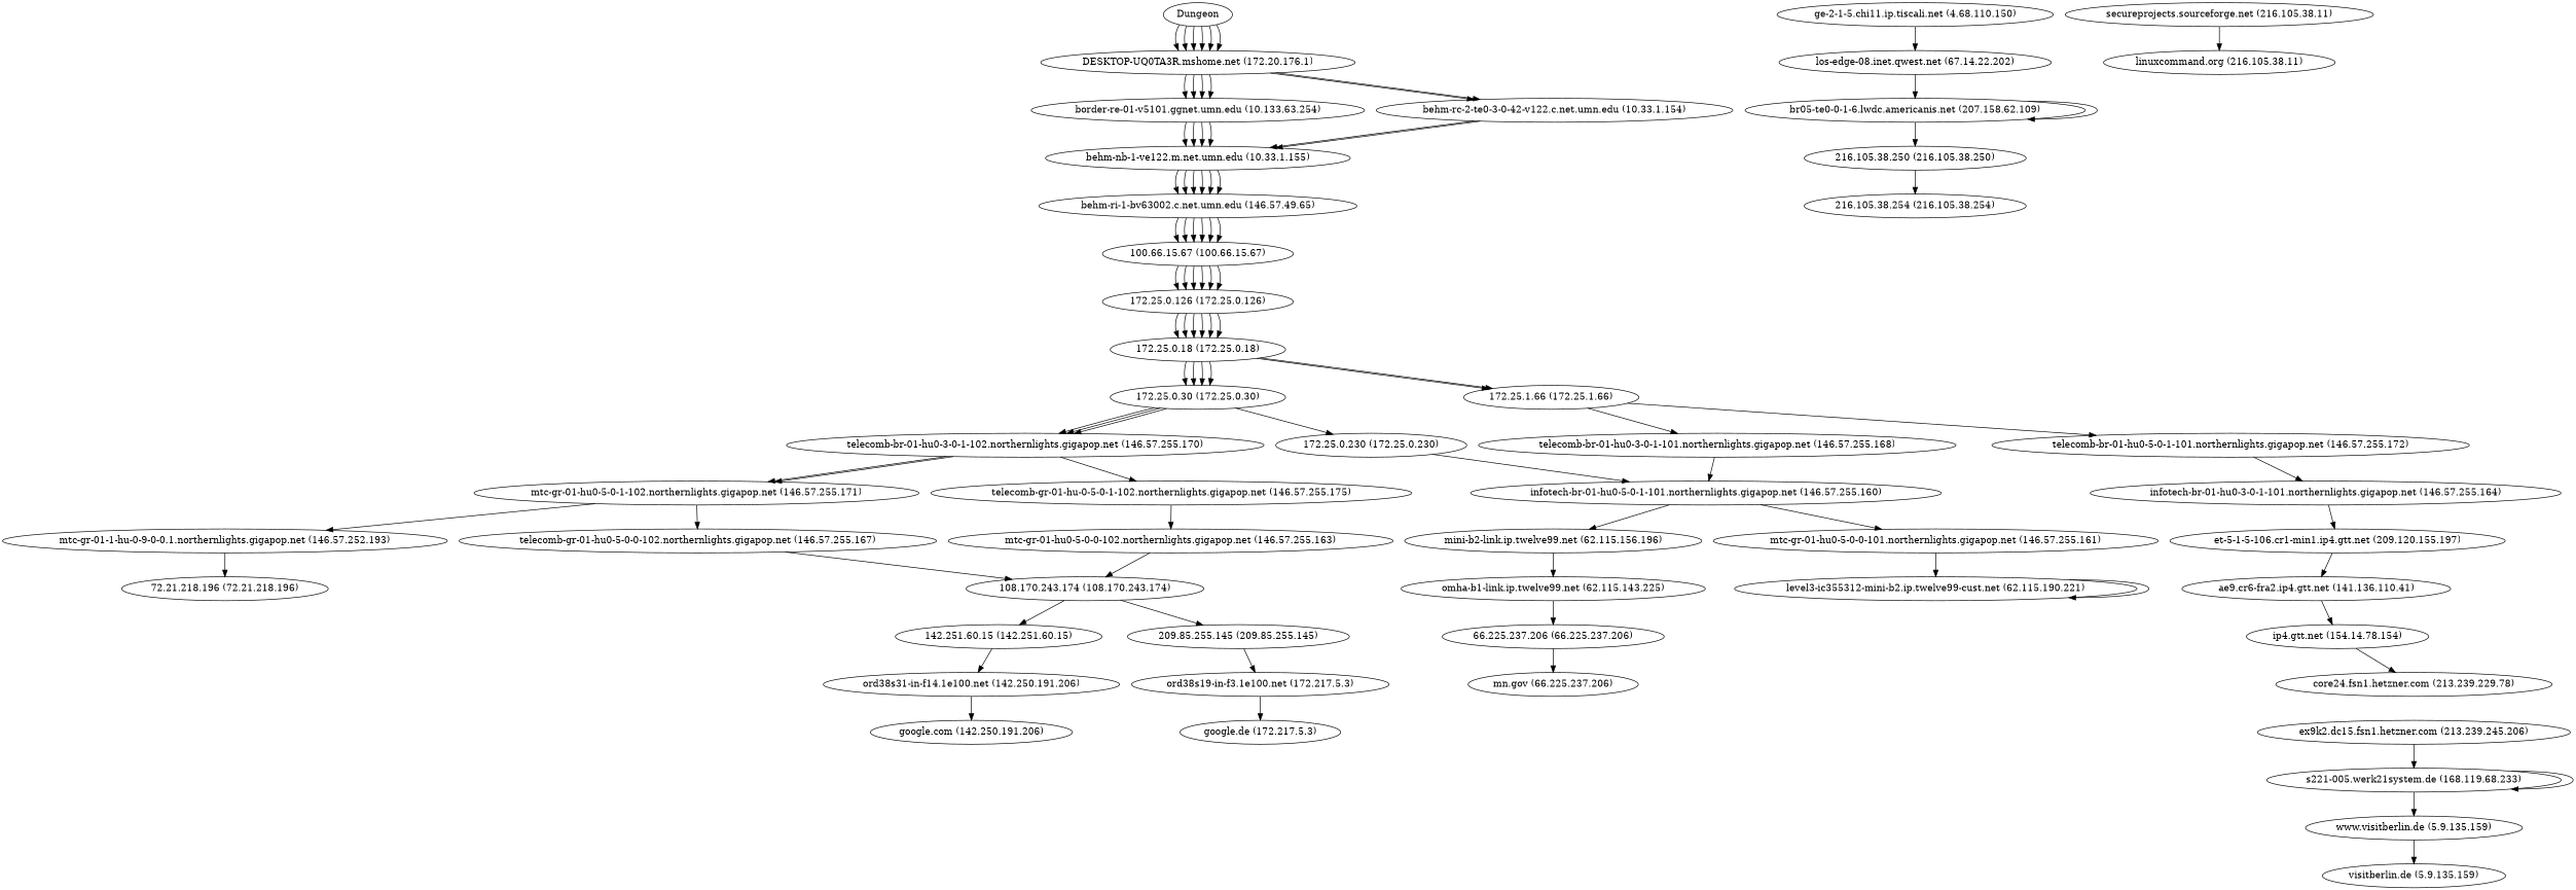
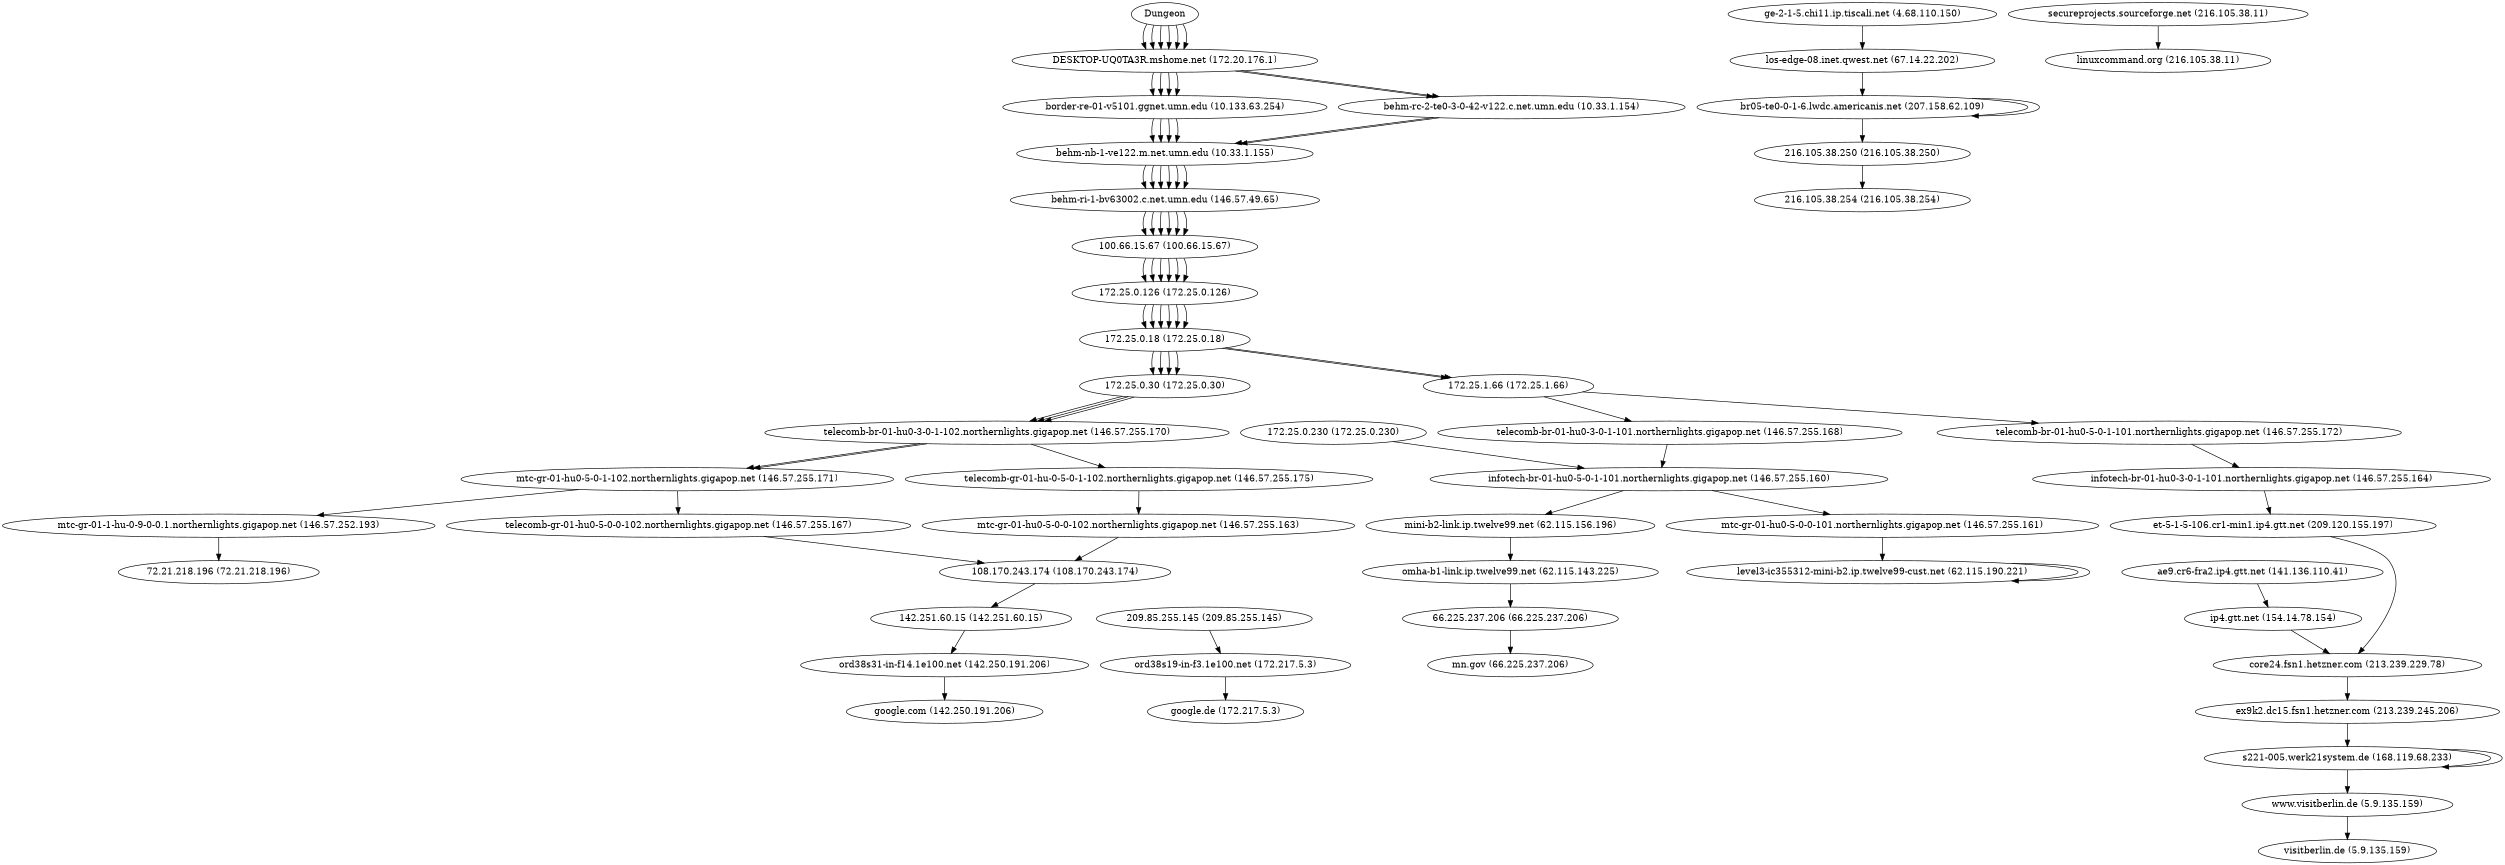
  digraph {
    Dungeon
    "DESKTOP-UQ0TA3R.mshome.net (172.20.176.1)"
    "border-re-01-v5101.ggnet.umn.edu (10.133.63.254)"
    "behm-rc-2-te0-3-0-42-v122.c.net.umn.edu (10.33.1.154)"
    "behm-nb-1-ve122.m.net.umn.edu (10.33.1.155)"
    n6 [label="behm-ri-1-bv63002.c.net.umn.edu (146.57.49.65)"]
    "100.66.15.67 (100.66.15.67)"
    "172.25.0.126 (172.25.0.126)"
    "172.25.0.18 (172.25.0.18)"
    "172.25.0.30 (172.25.0.30)"
    "172.25.1.66 (172.25.1.66)"
    "telecomb-br-01-hu0-3-0-1-102.northernlights.gigapop.net (146.57.255.170)"
    "172.25.0.230 (172.25.0.230)"
    "telecomb-br-01-hu0-5-0-1-101.northernlights.gigapop.net (146.57.255.172)"
    "telecomb-br-01-hu0-3-0-1-101.northernlights.gigapop.net (146.57.255.168)"
    "mtc-gr-01-hu0-5-0-1-102.northernlights.gigapop.net (146.57.255.171)"
    "telecomb-gr-01-hu-0-5-0-1-102.northernlights.gigapop.net (146.57.255.175)"
    "infotech-br-01-hu0-5-0-1-101.northernlights.gigapop.net (146.57.255.160)"
    "mtc-gr-01-1-hu-0-9-0-0.1.northernlights.gigapop.net (146.57.252.193)"
    "telecomb-gr-01-hu0-5-0-0-102.northernlights.gigapop.net (146.57.255.167)"
    "mtc-gr-01-hu0-5-0-0-102.northernlights.gigapop.net (146.57.255.163)"
    "72.21.218.196 (72.21.218.196)"
    "108.170.243.174 (108.170.243.174)"
    "142.251.60.15 (142.251.60.15)"
    "209.85.255.145 (209.85.255.145)"
    "ord38s31-in-f14.1e100.net (142.250.191.206)"
    "ord38s19-in-f3.1e100.net (172.217.5.3)"
    "google.com (142.250.191.206)"
    "mini-b2-link.ip.twelve99.net (62.115.156.196)"
    "mtc-gr-01-hu0-5-0-0-101.northernlights.gigapop.net (146.57.255.161)"
    "omha-b1-link.ip.twelve99.net (62.115.143.225)"
    "level3-ic355312-mini-b2.ip.twelve99-cust.net (62.115.190.221)"
    "66.225.237.206 (66.225.237.206)"
    "mn.gov (66.225.237.206)"
    "google.de (172.217.5.3)"
    "infotech-br-01-hu0-3-0-1-101.northernlights.gigapop.net (146.57.255.164)"
    "et-5-1-5-106.cr1-min1.ip4.gtt.net (209.120.155.197)"
    "ae9.cr6-fra2.ip4.gtt.net (141.136.110.41)"
    "ip4.gtt.net (154.14.78.154)"
    "core24.fsn1.hetzner.com (213.239.229.78)"
    "ex9k2.dc15.fsn1.hetzner.com (213.239.245.206)"
    n42 [label="s221-005.werk21system.de (168.119.68.233)"]
    "www.visitberlin.de (5.9.135.159)"
    "visitberlin.de (5.9.135.159)"
    "ge-2-1-5.chi11.ip.tiscali.net (4.68.110.150)"
    "los-edge-08.inet.qwest.net (67.14.22.202)"
    "br05-te0-0-1-6.lwdc.americanis.net (207.158.62.109)"
    "216.105.38.250 (216.105.38.250)"
    "216.105.38.254 (216.105.38.254)"
    "secureprojects.sourceforge.net (216.105.38.11)"
    "linuxcommand.org (216.105.38.11)"
    Dungeon -> "DESKTOP-UQ0TA3R.mshome.net (172.20.176.1)"
    Dungeon -> "DESKTOP-UQ0TA3R.mshome.net (172.20.176.1)"
    Dungeon -> "DESKTOP-UQ0TA3R.mshome.net (172.20.176.1)"
    Dungeon -> "DESKTOP-UQ0TA3R.mshome.net (172.20.176.1)"
    Dungeon -> "DESKTOP-UQ0TA3R.mshome.net (172.20.176.1)"
    Dungeon -> "DESKTOP-UQ0TA3R.mshome.net (172.20.176.1)"
    "DESKTOP-UQ0TA3R.mshome.net (172.20.176.1)" -> "border-re-01-v5101.ggnet.umn.edu (10.133.63.254)"
    "DESKTOP-UQ0TA3R.mshome.net (172.20.176.1)" -> "border-re-01-v5101.ggnet.umn.edu (10.133.63.254)"
    "DESKTOP-UQ0TA3R.mshome.net (172.20.176.1)" -> "border-re-01-v5101.ggnet.umn.edu (10.133.63.254)"
    "DESKTOP-UQ0TA3R.mshome.net (172.20.176.1)" -> "border-re-01-v5101.ggnet.umn.edu (10.133.63.254)"
    "DESKTOP-UQ0TA3R.mshome.net (172.20.176.1)" -> "behm-rc-2-te0-3-0-42-v122.c.net.umn.edu (10.33.1.154)"
    "DESKTOP-UQ0TA3R.mshome.net (172.20.176.1)" -> "behm-rc-2-te0-3-0-42-v122.c.net.umn.edu (10.33.1.154)"
    "border-re-01-v5101.ggnet.umn.edu (10.133.63.254)" -> "behm-nb-1-ve122.m.net.umn.edu (10.33.1.155)"
    "border-re-01-v5101.ggnet.umn.edu (10.133.63.254)" -> "behm-nb-1-ve122.m.net.umn.edu (10.33.1.155)"
    "border-re-01-v5101.ggnet.umn.edu (10.133.63.254)" -> "behm-nb-1-ve122.m.net.umn.edu (10.33.1.155)"
    "border-re-01-v5101.ggnet.umn.edu (10.133.63.254)" -> "behm-nb-1-ve122.m.net.umn.edu (10.33.1.155)"
    "behm-rc-2-te0-3-0-42-v122.c.net.umn.edu (10.33.1.154)" -> "behm-nb-1-ve122.m.net.umn.edu (10.33.1.155)"
    "behm-rc-2-te0-3-0-42-v122.c.net.umn.edu (10.33.1.154)" -> "behm-nb-1-ve122.m.net.umn.edu (10.33.1.155)"
    "behm-nb-1-ve122.m.net.umn.edu (10.33.1.155)" -> n6
    "behm-nb-1-ve122.m.net.umn.edu (10.33.1.155)" -> n6
    "behm-nb-1-ve122.m.net.umn.edu (10.33.1.155)" -> n6
    "behm-nb-1-ve122.m.net.umn.edu (10.33.1.155)" -> n6
    "behm-nb-1-ve122.m.net.umn.edu (10.33.1.155)" -> n6
    "behm-nb-1-ve122.m.net.umn.edu (10.33.1.155)" -> n6
    n6 -> "100.66.15.67 (100.66.15.67)"
    n6 -> "100.66.15.67 (100.66.15.67)"
    n6 -> "100.66.15.67 (100.66.15.67)"
    n6 -> "100.66.15.67 (100.66.15.67)"
    n6 -> "100.66.15.67 (100.66.15.67)"
    n6 -> "100.66.15.67 (100.66.15.67)"
    "100.66.15.67 (100.66.15.67)" -> "172.25.0.126 (172.25.0.126)"
    "100.66.15.67 (100.66.15.67)" -> "172.25.0.126 (172.25.0.126)"
    "100.66.15.67 (100.66.15.67)" -> "172.25.0.126 (172.25.0.126)"
    "100.66.15.67 (100.66.15.67)" -> "172.25.0.126 (172.25.0.126)"
    "100.66.15.67 (100.66.15.67)" -> "172.25.0.126 (172.25.0.126)"
    "100.66.15.67 (100.66.15.67)" -> "172.25.0.126 (172.25.0.126)"
    "172.25.0.126 (172.25.0.126)" -> "172.25.0.18 (172.25.0.18)"
    "172.25.0.126 (172.25.0.126)" -> "172.25.0.18 (172.25.0.18)"
    "172.25.0.126 (172.25.0.126)" -> "172.25.0.18 (172.25.0.18)"
    "172.25.0.126 (172.25.0.126)" -> "172.25.0.18 (172.25.0.18)"
    "172.25.0.126 (172.25.0.126)" -> "172.25.0.18 (172.25.0.18)"
    "172.25.0.126 (172.25.0.126)" -> "172.25.0.18 (172.25.0.18)"
    "172.25.0.18 (172.25.0.18)" -> "172.25.0.30 (172.25.0.30)"
    "172.25.0.18 (172.25.0.18)" -> "172.25.0.30 (172.25.0.30)"
    "172.25.0.18 (172.25.0.18)" -> "172.25.0.30 (172.25.0.30)"
    "172.25.0.18 (172.25.0.18)" -> "172.25.0.30 (172.25.0.30)"
    "172.25.0.18 (172.25.0.18)" -> "172.25.1.66 (172.25.1.66)"
    "172.25.0.18 (172.25.0.18)" -> "172.25.1.66 (172.25.1.66)"
    "172.25.0.30 (172.25.0.30)" -> "telecomb-br-01-hu0-3-0-1-102.northernlights.gigapop.net (146.57.255.170)"
    "172.25.0.30 (172.25.0.30)" -> "telecomb-br-01-hu0-3-0-1-102.northernlights.gigapop.net (146.57.255.170)"
    "172.25.0.30 (172.25.0.30)" -> "telecomb-br-01-hu0-3-0-1-102.northernlights.gigapop.net (146.57.255.170)"
-   "172.25.0.30 (172.25.0.30)" -> "172.25.0.230 (172.25.0.230)"
    "172.25.1.66 (172.25.1.66)" -> "telecomb-br-01-hu0-5-0-1-101.northernlights.gigapop.net (146.57.255.172)"
    "172.25.1.66 (172.25.1.66)" -> "telecomb-br-01-hu0-3-0-1-101.northernlights.gigapop.net (146.57.255.168)"
    "telecomb-br-01-hu0-3-0-1-102.northernlights.gigapop.net (146.57.255.170)" -> "mtc-gr-01-hu0-5-0-1-102.northernlights.gigapop.net (146.57.255.171)"
    "telecomb-br-01-hu0-3-0-1-102.northernlights.gigapop.net (146.57.255.170)" -> "mtc-gr-01-hu0-5-0-1-102.northernlights.gigapop.net (146.57.255.171)"
    "telecomb-br-01-hu0-3-0-1-102.northernlights.gigapop.net (146.57.255.170)" -> "telecomb-gr-01-hu-0-5-0-1-102.northernlights.gigapop.net (146.57.255.175)"
    "172.25.0.230 (172.25.0.230)" -> "infotech-br-01-hu0-5-0-1-101.northernlights.gigapop.net (146.57.255.160)"
    "telecomb-br-01-hu0-5-0-1-101.northernlights.gigapop.net (146.57.255.172)" -> "infotech-br-01-hu0-3-0-1-101.northernlights.gigapop.net (146.57.255.164)"
    "telecomb-br-01-hu0-3-0-1-101.northernlights.gigapop.net (146.57.255.168)" -> "infotech-br-01-hu0-5-0-1-101.northernlights.gigapop.net (146.57.255.160)"
    "mtc-gr-01-hu0-5-0-1-102.northernlights.gigapop.net (146.57.255.171)" -> "mtc-gr-01-1-hu-0-9-0-0.1.northernlights.gigapop.net (146.57.252.193)"
    "mtc-gr-01-hu0-5-0-1-102.northernlights.gigapop.net (146.57.255.171)" -> "telecomb-gr-01-hu0-5-0-0-102.northernlights.gigapop.net (146.57.255.167)"
    "telecomb-gr-01-hu-0-5-0-1-102.northernlights.gigapop.net (146.57.255.175)" -> "mtc-gr-01-hu0-5-0-0-102.northernlights.gigapop.net (146.57.255.163)"
    "infotech-br-01-hu0-5-0-1-101.northernlights.gigapop.net (146.57.255.160)" -> "mini-b2-link.ip.twelve99.net (62.115.156.196)"
    "infotech-br-01-hu0-5-0-1-101.northernlights.gigapop.net (146.57.255.160)" -> "mtc-gr-01-hu0-5-0-0-101.northernlights.gigapop.net (146.57.255.161)"
    "mtc-gr-01-1-hu-0-9-0-0.1.northernlights.gigapop.net (146.57.252.193)" -> "72.21.218.196 (72.21.218.196)"
    "telecomb-gr-01-hu0-5-0-0-102.northernlights.gigapop.net (146.57.255.167)" -> "108.170.243.174 (108.170.243.174)"
    "mtc-gr-01-hu0-5-0-0-102.northernlights.gigapop.net (146.57.255.163)" -> "108.170.243.174 (108.170.243.174)"
    "108.170.243.174 (108.170.243.174)" -> "142.251.60.15 (142.251.60.15)"
-   "108.170.243.174 (108.170.243.174)" -> "209.85.255.145 (209.85.255.145)"
    "142.251.60.15 (142.251.60.15)" -> "ord38s31-in-f14.1e100.net (142.250.191.206)"
    "209.85.255.145 (209.85.255.145)" -> "ord38s19-in-f3.1e100.net (172.217.5.3)"
    "ord38s31-in-f14.1e100.net (142.250.191.206)" -> "google.com (142.250.191.206)"
    "ord38s19-in-f3.1e100.net (172.217.5.3)" -> "google.de (172.217.5.3)"
    "mini-b2-link.ip.twelve99.net (62.115.156.196)" -> "omha-b1-link.ip.twelve99.net (62.115.143.225)"
    "mtc-gr-01-hu0-5-0-0-101.northernlights.gigapop.net (146.57.255.161)" -> "level3-ic355312-mini-b2.ip.twelve99-cust.net (62.115.190.221)"
    "omha-b1-link.ip.twelve99.net (62.115.143.225)" -> "66.225.237.206 (66.225.237.206)"
    "level3-ic355312-mini-b2.ip.twelve99-cust.net (62.115.190.221)" -> "level3-ic355312-mini-b2.ip.twelve99-cust.net (62.115.190.221)"
    "66.225.237.206 (66.225.237.206)" -> "mn.gov (66.225.237.206)"
    "infotech-br-01-hu0-3-0-1-101.northernlights.gigapop.net (146.57.255.164)" -> "et-5-1-5-106.cr1-min1.ip4.gtt.net (209.120.155.197)"
-   "et-5-1-5-106.cr1-min1.ip4.gtt.net (209.120.155.197)" -> "ae9.cr6-fra2.ip4.gtt.net (141.136.110.41)"
+   "et-5-1-5-106.cr1-min1.ip4.gtt.net (209.120.155.197)" -> "core24.fsn1.hetzner.com (213.239.229.78)"
    "ae9.cr6-fra2.ip4.gtt.net (141.136.110.41)" -> "ip4.gtt.net (154.14.78.154)"
    "ip4.gtt.net (154.14.78.154)" -> "core24.fsn1.hetzner.com (213.239.229.78)"
+   "core24.fsn1.hetzner.com (213.239.229.78)" -> "ex9k2.dc15.fsn1.hetzner.com (213.239.245.206)"
    "ex9k2.dc15.fsn1.hetzner.com (213.239.245.206)" -> n42
    n42 -> n42
    n42 -> "www.visitberlin.de (5.9.135.159)"
    "www.visitberlin.de (5.9.135.159)" -> "visitberlin.de (5.9.135.159)"
    "ge-2-1-5.chi11.ip.tiscali.net (4.68.110.150)" -> "los-edge-08.inet.qwest.net (67.14.22.202)"
    "los-edge-08.inet.qwest.net (67.14.22.202)" -> "br05-te0-0-1-6.lwdc.americanis.net (207.158.62.109)"
    "br05-te0-0-1-6.lwdc.americanis.net (207.158.62.109)" -> "br05-te0-0-1-6.lwdc.americanis.net (207.158.62.109)"
    "br05-te0-0-1-6.lwdc.americanis.net (207.158.62.109)" -> "216.105.38.250 (216.105.38.250)"
    "216.105.38.250 (216.105.38.250)" -> "216.105.38.254 (216.105.38.254)"
    "secureprojects.sourceforge.net (216.105.38.11)" -> "linuxcommand.org (216.105.38.11)"
  }
